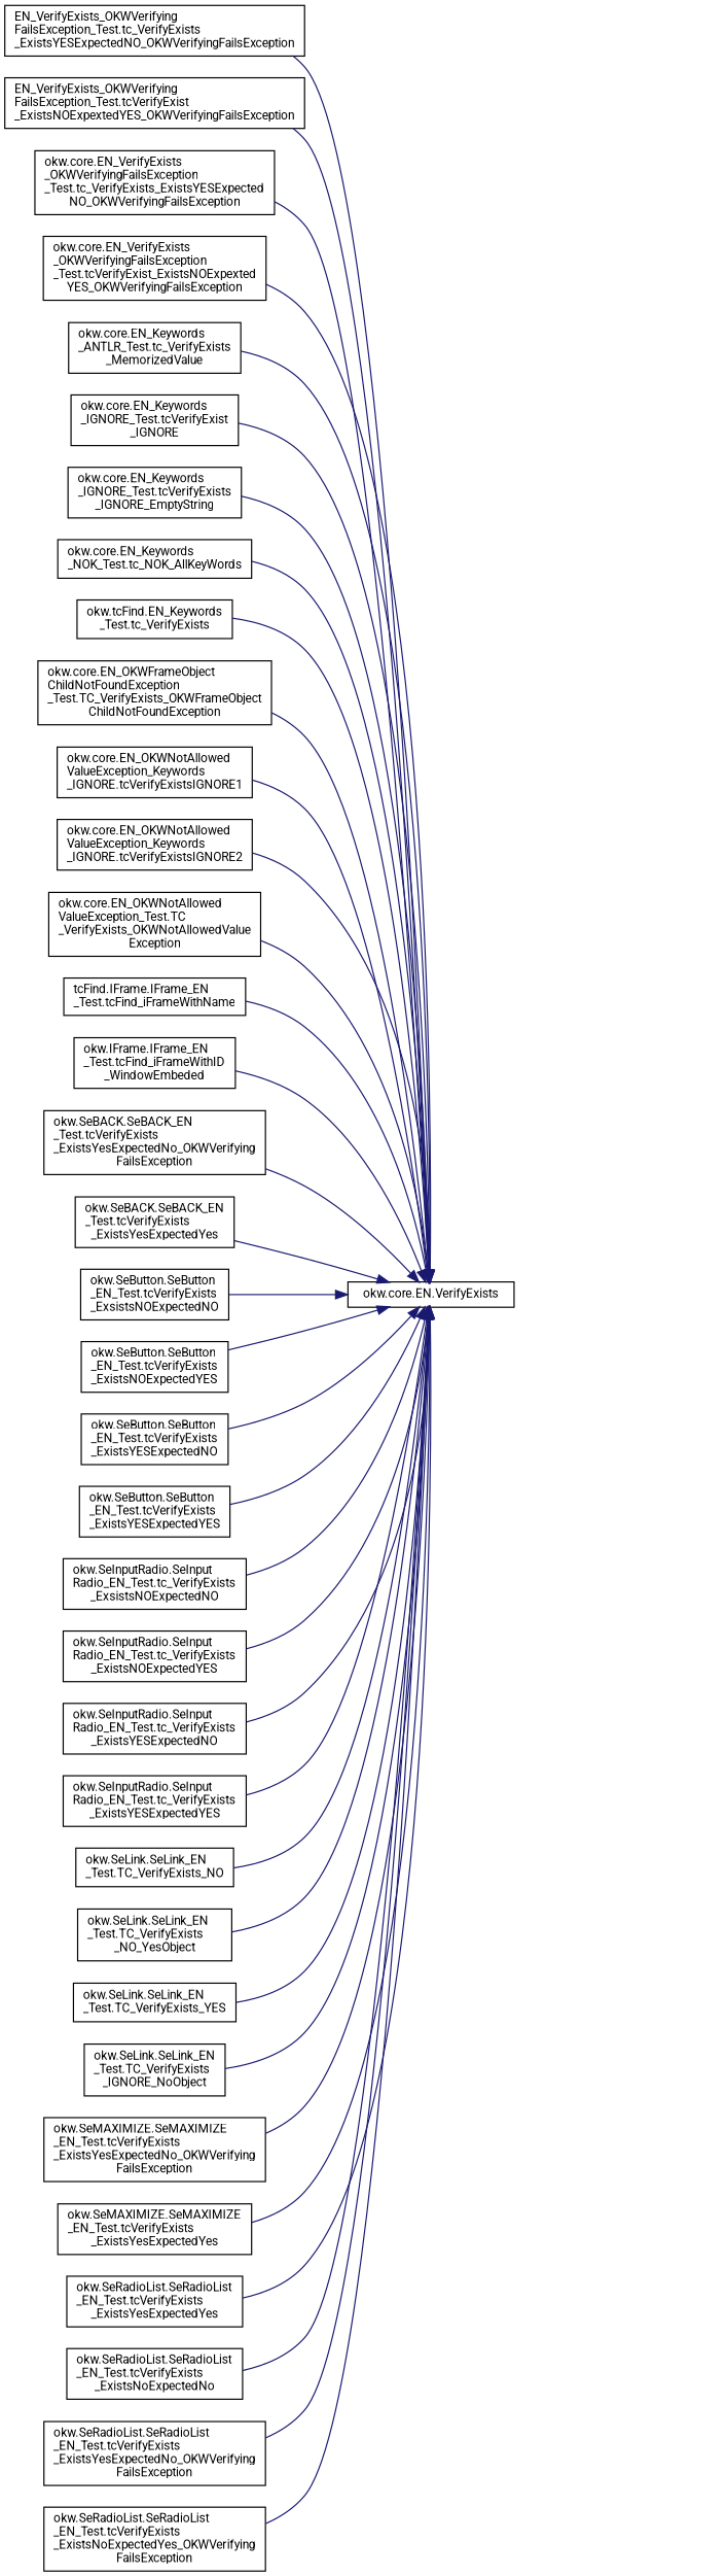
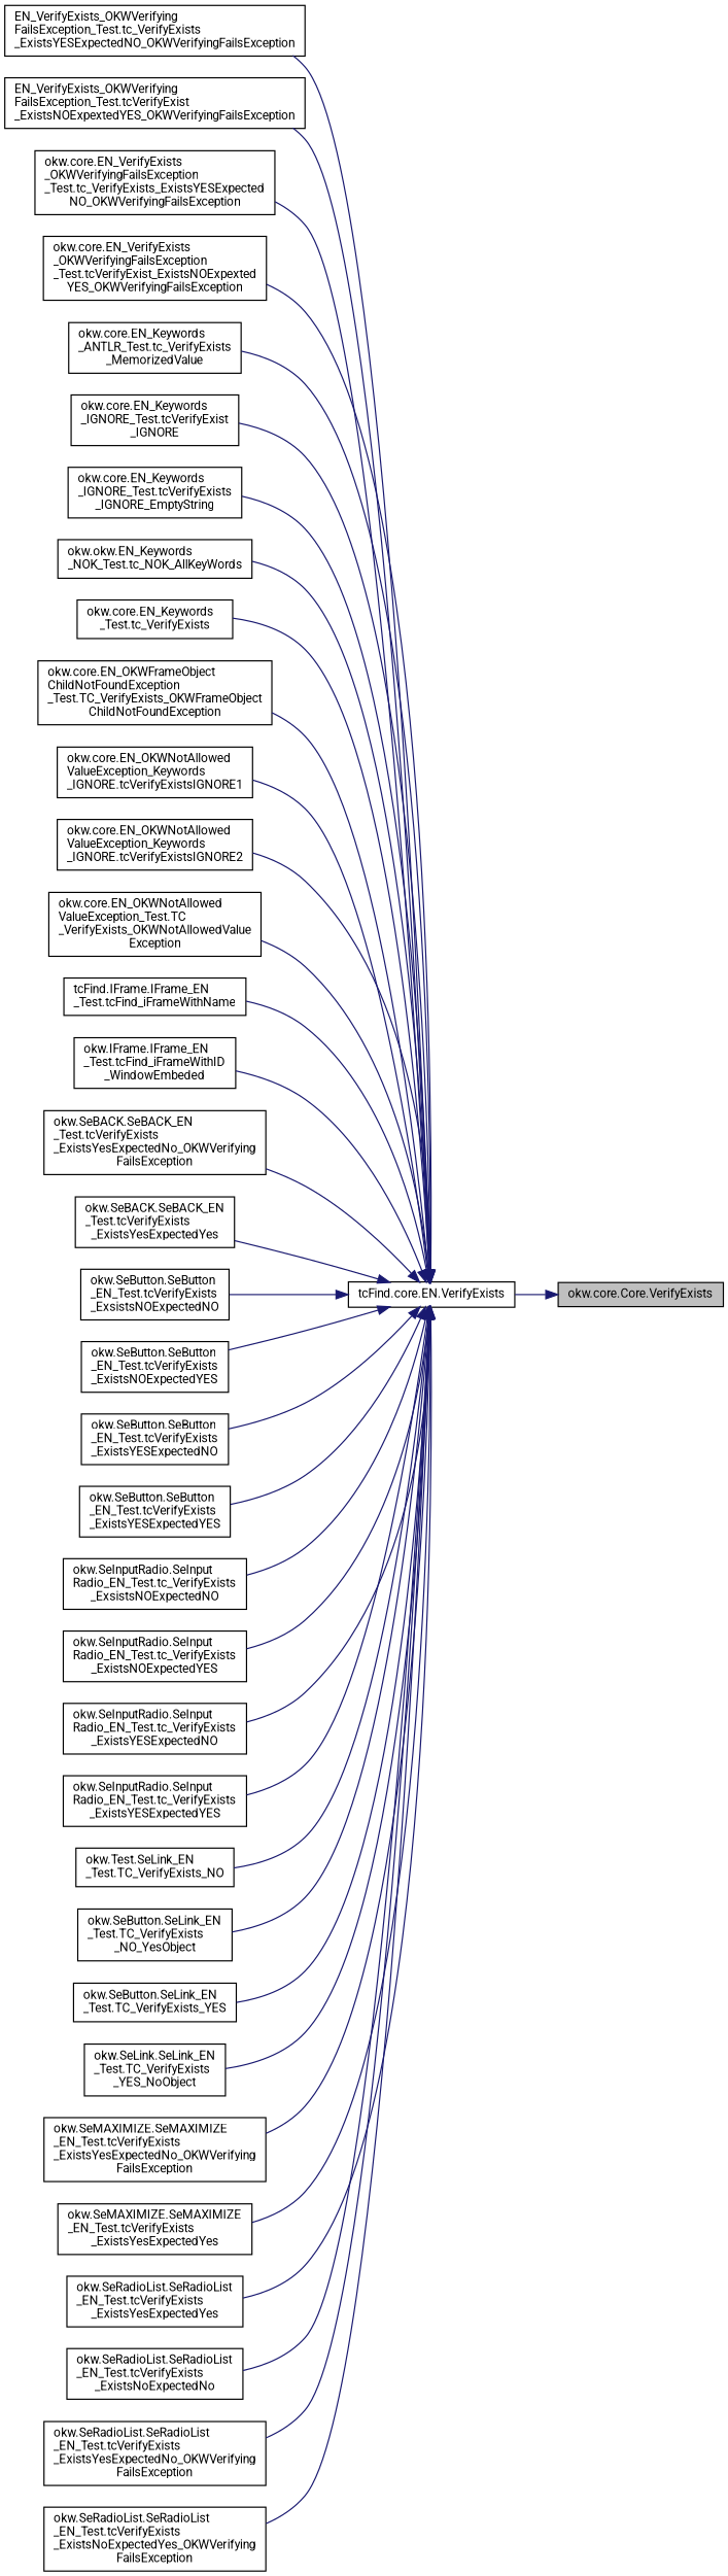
  digraph {
    fontname=Roboto
    rankdir=RL
    node [color=black fillcolor=white fontname=Roboto fontsize=10 shape=record style=filled]
    edge [color=midnightblue dir=back fontname=Roboto fontsize=10 labelfontname=Helvetica labelfontsize=10 style=solid]
-   n2 [height=0.2 label="okw.core.EN.VerifyExists" width=0.4]
+   n1 [fillcolor=grey75 fontcolor=black height=0.2 label="okw.core.Core.VerifyExists" width=0.4]
+   n2 [height=0.2 label="tcFind.core.EN.VerifyExists" width=0.4]
    n3 [height=0.2 label="EN_VerifyExists_OKWVerifying\lFailsException_Test.tc_VerifyExists\l_ExistsYESExpectedNO_OKWVerifyingFailsException" width=0.4]
    n4 [height=0.2 label="EN_VerifyExists_OKWVerifying\lFailsException_Test.tcVerifyExist\l_ExistsNOExpextedYES_OKWVerifyingFailsException" width=0.4]
    n5 [height=0.2 label="okw.core.EN_VerifyExists\l_OKWVerifyingFailsException\l_Test.tc_VerifyExists_ExistsYESExpected\lNO_OKWVerifyingFailsException" width=0.4]
    n6 [height=0.2 label="okw.core.EN_VerifyExists\l_OKWVerifyingFailsException\l_Test.tcVerifyExist_ExistsNOExpexted\lYES_OKWVerifyingFailsException" width=0.4]
    n7 [height=0.2 label="okw.core.EN_Keywords\l_ANTLR_Test.tc_VerifyExists\l_MemorizedValue" width=0.4]
    n8 [height=0.2 label="okw.core.EN_Keywords\l_IGNORE_Test.tcVerifyExist\l_IGNORE" width=0.4]
    n9 [height=0.2 label="okw.core.EN_Keywords\l_IGNORE_Test.tcVerifyExists\l_IGNORE_EmptyString" width=0.4]
-   n10 [height=0.2 label="okw.core.EN_Keywords\l_NOK_Test.tc_NOK_AllKeyWords" width=0.4]
-   n11 [height=0.2 label="okw.tcFind.EN_Keywords\l_Test.tc_VerifyExists" width=0.4]
+   n10 [height=0.2 label="okw.okw.EN_Keywords\l_NOK_Test.tc_NOK_AllKeyWords" width=0.4]
+   n11 [height=0.2 label="okw.core.EN_Keywords\l_Test.tc_VerifyExists" width=0.4]
    n12 [height=0.2 label="okw.core.EN_OKWFrameObject\lChildNotFoundException\l_Test.TC_VerifyExists_OKWFrameObject\lChildNotFoundException" width=0.4]
    n13 [height=0.2 label="okw.core.EN_OKWNotAllowed\lValueException_Keywords\l_IGNORE.tcVerifyExistsIGNORE1" width=0.4]
    n14 [height=0.2 label="okw.core.EN_OKWNotAllowed\lValueException_Keywords\l_IGNORE.tcVerifyExistsIGNORE2" width=0.4]
    n15 [height=0.2 label="okw.core.EN_OKWNotAllowed\lValueException_Test.TC\l_VerifyExists_OKWNotAllowedValue\lException" width=0.4]
    n16 [height=0.2 label="tcFind.IFrame.IFrame_EN\l_Test.tcFind_iFrameWithName" width=0.4]
    n17 [height=0.2 label="okw.IFrame.IFrame_EN\l_Test.tcFind_iFrameWithID\l_WindowEmbeded" width=0.4]
    n18 [height=0.2 label="okw.SeBACK.SeBACK_EN\l_Test.tcVerifyExists\l_ExistsYesExpectedNo_OKWVerifying\lFailsException" width=0.4]
    n19 [height=0.2 label="okw.SeBACK.SeBACK_EN\l_Test.tcVerifyExists\l_ExistsYesExpectedYes" width=0.4]
    n20 [height=0.2 label="okw.SeButton.SeButton\l_EN_Test.tcVerifyExists\l_ExsistsNOExpectedNO" width=0.4]
    n21 [height=0.2 label="okw.SeButton.SeButton\l_EN_Test.tcVerifyExists\l_ExistsNOExpectedYES" width=0.4]
    n22 [height=0.2 label="okw.SeButton.SeButton\l_EN_Test.tcVerifyExists\l_ExistsYESExpectedNO" width=0.4]
    n23 [height=0.2 label="okw.SeButton.SeButton\l_EN_Test.tcVerifyExists\l_ExistsYESExpectedYES" width=0.4]
    n24 [height=0.2 label="okw.SeInputRadio.SeInput\lRadio_EN_Test.tc_VerifyExists\l_ExsistsNOExpectedNO" width=0.4]
    n25 [height=0.2 label="okw.SeInputRadio.SeInput\lRadio_EN_Test.tc_VerifyExists\l_ExistsNOExpectedYES" width=0.4]
    n26 [height=0.2 label="okw.SeInputRadio.SeInput\lRadio_EN_Test.tc_VerifyExists\l_ExistsYESExpectedNO" width=0.4]
    n27 [height=0.2 label="okw.SeInputRadio.SeInput\lRadio_EN_Test.tc_VerifyExists\l_ExistsYESExpectedYES" width=0.4]
-   n28 [height=0.2 label="okw.SeLink.SeLink_EN\l_Test.TC_VerifyExists_NO" width=0.4]
-   n29 [height=0.2 label="okw.SeLink.SeLink_EN\l_Test.TC_VerifyExists\l_NO_YesObject" width=0.4]
-   n30 [height=0.2 label="okw.SeLink.SeLink_EN\l_Test.TC_VerifyExists_YES" width=0.4]
-   n31 [height=0.2 label="okw.SeLink.SeLink_EN\l_Test.TC_VerifyExists\l_IGNORE_NoObject" width=0.4]
+   n28 [height=0.2 label="okw.Test.SeLink_EN\l_Test.TC_VerifyExists_NO" width=0.4]
+   n29 [height=0.2 label="okw.SeButton.SeLink_EN\l_Test.TC_VerifyExists\l_NO_YesObject" width=0.4]
+   n30 [height=0.2 label="okw.SeButton.SeLink_EN\l_Test.TC_VerifyExists_YES" width=0.4]
+   n31 [height=0.2 label="okw.SeLink.SeLink_EN\l_Test.TC_VerifyExists\l_YES_NoObject" width=0.4]
    n32 [height=0.2 label="okw.SeMAXIMIZE.SeMAXIMIZE\l_EN_Test.tcVerifyExists\l_ExistsYesExpectedNo_OKWVerifying\lFailsException" width=0.4]
    n33 [height=0.2 label="okw.SeMAXIMIZE.SeMAXIMIZE\l_EN_Test.tcVerifyExists\l_ExistsYesExpectedYes" width=0.4]
    n34 [height=0.2 label="okw.SeRadioList.SeRadioList\l_EN_Test.tcVerifyExists\l_ExistsYesExpectedYes" width=0.4]
    n35 [height=0.2 label="okw.SeRadioList.SeRadioList\l_EN_Test.tcVerifyExists\l_ExistsNoExpectedNo" width=0.4]
    n36 [height=0.2 label="okw.SeRadioList.SeRadioList\l_EN_Test.tcVerifyExists\l_ExistsYesExpectedNo_OKWVerifying\lFailsException" width=0.4]
    n37 [height=0.2 label="okw.SeRadioList.SeRadioList\l_EN_Test.tcVerifyExists\l_ExistsNoExpectedYes_OKWVerifying\lFailsException" width=0.4]
+   n1 -> n2
    n2 -> n3
    n2 -> n4
    n2 -> n5
    n2 -> n6
    n2 -> n7
    n2 -> n8
    n2 -> n9
    n2 -> n10
    n2 -> n11
    n2 -> n12
    n2 -> n13
    n2 -> n14
    n2 -> n15
    n2 -> n16
    n2 -> n17
    n2 -> n18
    n2 -> n19
    n2 -> n20
    n2 -> n21
    n2 -> n22
    n2 -> n23
    n2 -> n24
    n2 -> n25
    n2 -> n26
    n2 -> n27
    n2 -> n28
    n2 -> n29
    n2 -> n30
    n2 -> n31
    n2 -> n32
    n2 -> n33
    n2 -> n34
    n2 -> n35
    n2 -> n36
    n2 -> n37
  }
